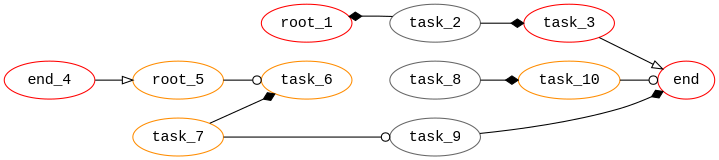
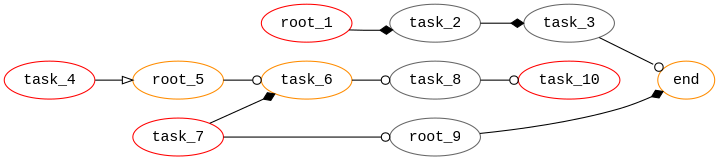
  digraph {
    fontname="Liberation Mono"
    rankdir=LR
    node [color=red fontname="Liberation Mono"]
    edge [arrowhead=odot fontname="Liberation Mono"]
    n1 [label=root_1]
    task_2 [color=gray40]
-   task_3
-   end
+   task_3 [color=gray40]
+   end [color=darkorange]
    n5 [color=darkorange label=root_5]
-   task_4 [label=end_4]
+   task_4
    task_6 [color=darkorange]
    task_8 [color=gray40]
-   task_7 [color=darkorange]
-   task_9 [color=gray40]
-   task_10 [color=darkorange]
-   task_2 -> n1 [arrowhead=diamond]
+   task_7
+   task_9 [color=gray40 label=root_9]
+   task_10
+   n1 -> task_2 [arrowhead=diamond]
    task_2 -> task_3 [arrowhead=diamond]
-   task_3 -> end [arrowhead=onormal]
+   task_3 -> end
    n5 -> task_6
    task_4 -> n5 [arrowhead=onormal]
-   task_8 -> task_10 [arrowhead=diamond]
+   task_6 -> task_8
+   task_8 -> task_10
    task_7 -> task_6 [arrowhead=diamond]
    task_7 -> task_9
    task_9 -> end [arrowhead=diamond]
-   task_10 -> end
  }
